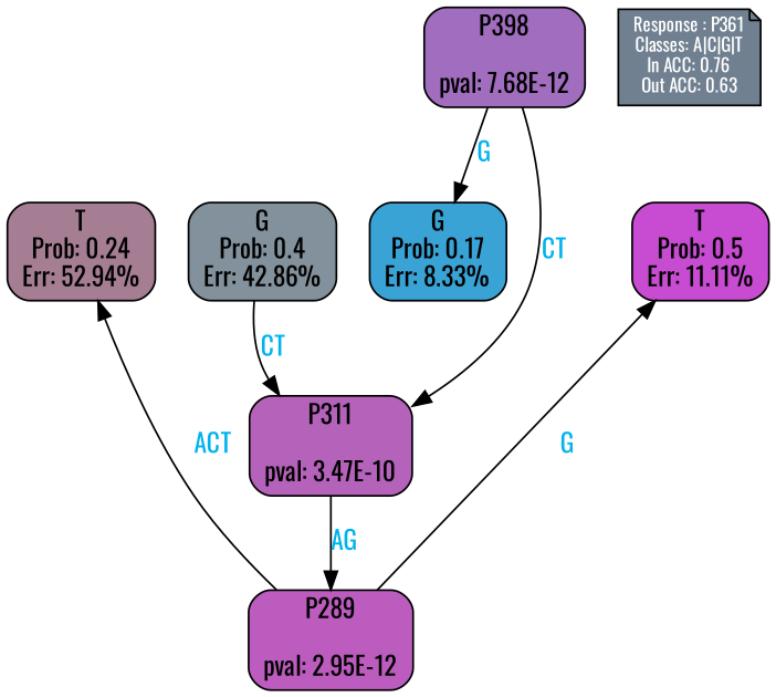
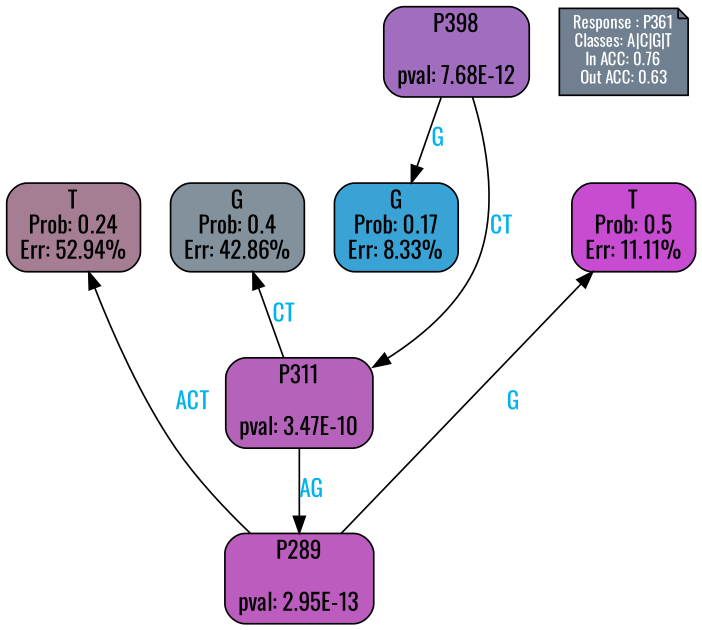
  digraph {
    fontname=Oswald
    ranksep=equally
    splines=polylines
    node [color=black fontname=Oswald shape=box style="filled, rounded"]
    edge [fontcolor=deepskyblue2 fontname=Oswald]
    n1 [fillcolor="#a57e94" label="T\nProb: 0.24\nErr: 52.94%"]
    n2 [fillcolor="#c74cd1" label="T\nProb: 0.5\nErr: 11.11%"]
    n3 [fillcolor="#82919b" label="G\nProb: 0.4\nErr: 42.86%"]
    n4 [fillcolor="#3aa3d6" label="G\nProb: 0.17\nErr: 8.33%"]
    n5 [align=left fillcolor=slategray fontcolor=white fontsize=10 label="Response : P361\nClasses: A|C|G|T\nIn ACC: 0.76\nOut ACC: 0.63\n" shape=note style=filled]
    n6 [fillcolor="#a16dbe" label="P398\n\npval: 7.68E-12"]
    n7 [fillcolor="#b562ba" label="P311\n\npval: 3.47E-10"]
-   n8 [fillcolor="#bc5cbe" label="P289\n\npval: 2.95E-12"]
+   n8 [fillcolor="#bc5cbe" label="P289\n\npval: 2.95E-13"]
    subgraph sub_1 {
      rank=same
      n1
      n2
      n3
      n4
    }
    subgraph sub_2 {
      rank=same
      n5
      n6
    }
    n6 -> n4 [label=G]
    n6 -> n7 [label=CT]
-   n3 -> n7 [label=CT]
+   n7 -> n3 [label=CT]
    n7 -> n8 [label=AG]
    n8 -> n1 [label=ACT]
    n8 -> n2 [label=G]
  }
